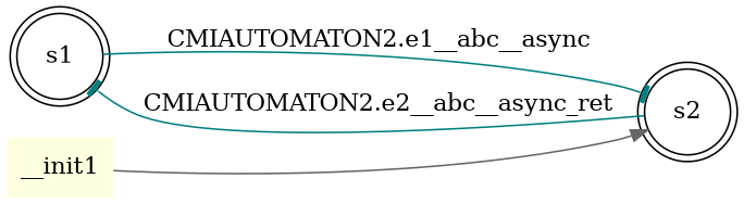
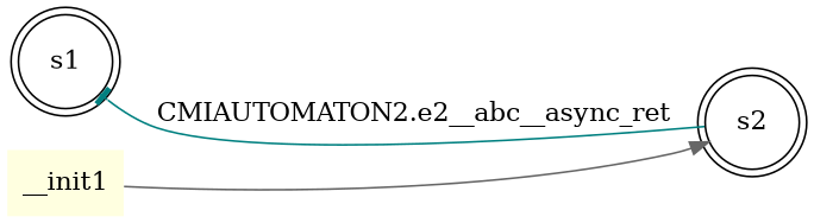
  digraph {
    rankdir=LR
    node [shape=doublecircle]
    edge [arrowhead=tee color=teal]
    n1 [label=<s1>]
    n2 [label=<s2>]
    __init1 [fillcolor=lightyellow shape=none style=filled]
-   n1 -> n2 [label=<CMIAUTOMATON2.e1__abc__async>]
    n2 -> n1 [label=<CMIAUTOMATON2.e2__abc__async_ret>]
    __init1 -> n2 [arrowhead=normal color=gray40]
  }
